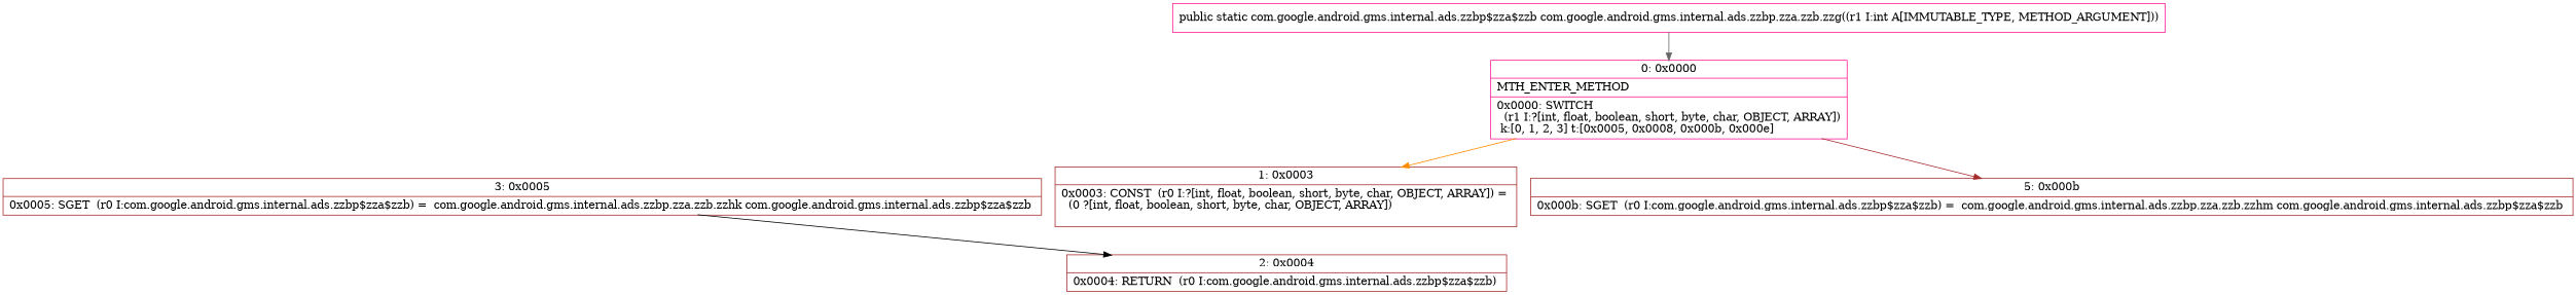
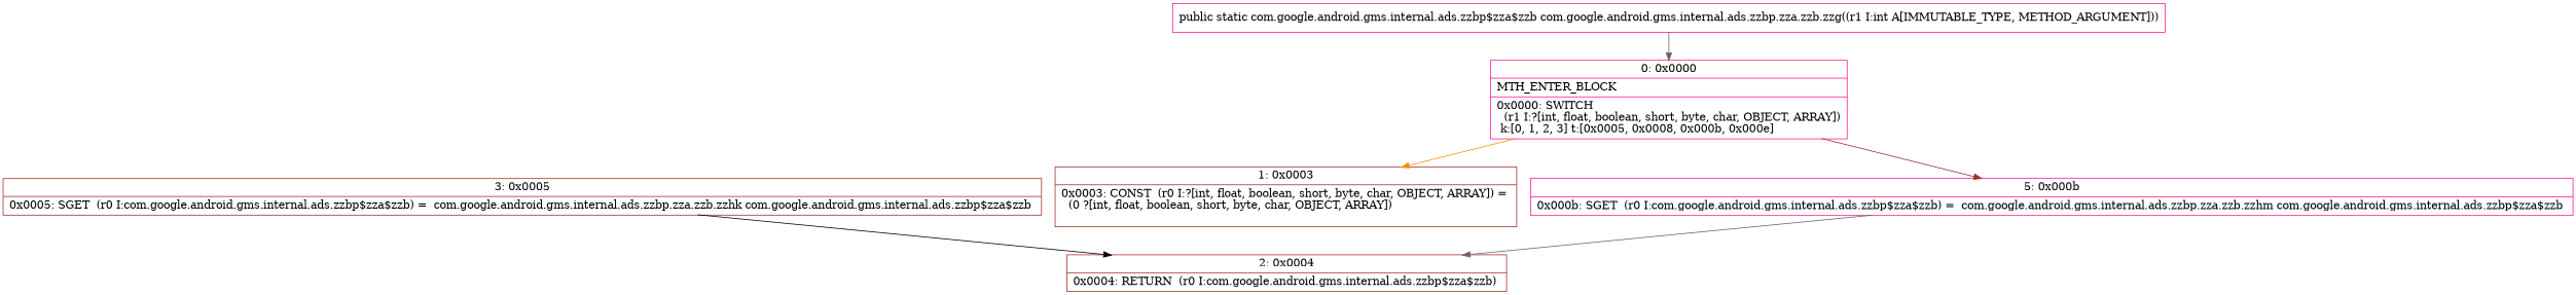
  digraph {
    node [color=brown shape=record]
    edge [color=gray40]
-   n1 [color=deeppink label="{0\:\ 0x0000|MTH_ENTER_METHOD\l|0x0000: SWITCH  \l  (r1 I:?[int, float, boolean, short, byte, char, OBJECT, ARRAY])\l k:[0, 1, 2, 3] t:[0x0005, 0x0008, 0x000b, 0x000e] \l}"]
+   n1 [color=deeppink label="{0\:\ 0x0000|MTH_ENTER_BLOCK\l|0x0000: SWITCH  \l  (r1 I:?[int, float, boolean, short, byte, char, OBJECT, ARRAY])\l k:[0, 1, 2, 3] t:[0x0005, 0x0008, 0x000b, 0x000e] \l}"]
    n2 [label="{1\:\ 0x0003|0x0003: CONST  (r0 I:?[int, float, boolean, short, byte, char, OBJECT, ARRAY]) = \l  (0 ?[int, float, boolean, short, byte, char, OBJECT, ARRAY])\l \l}"]
-   n3 [label="{5\:\ 0x000b|0x000b: SGET  (r0 I:com.google.android.gms.internal.ads.zzbp$zza$zzb) =  com.google.android.gms.internal.ads.zzbp.zza.zzb.zzhm com.google.android.gms.internal.ads.zzbp$zza$zzb \l}"]
+   n3 [color=deeppink label="{5\:\ 0x000b|0x000b: SGET  (r0 I:com.google.android.gms.internal.ads.zzbp$zza$zzb) =  com.google.android.gms.internal.ads.zzbp.zza.zzb.zzhm com.google.android.gms.internal.ads.zzbp$zza$zzb \l}"]
    n4 [label="{3\:\ 0x0005|0x0005: SGET  (r0 I:com.google.android.gms.internal.ads.zzbp$zza$zzb) =  com.google.android.gms.internal.ads.zzbp.zza.zzb.zzhk com.google.android.gms.internal.ads.zzbp$zza$zzb \l}"]
    n5 [label="{2\:\ 0x0004|0x0004: RETURN  (r0 I:com.google.android.gms.internal.ads.zzbp$zza$zzb) \l}"]
    n6 [color=deeppink label="{public static com.google.android.gms.internal.ads.zzbp$zza$zzb com.google.android.gms.internal.ads.zzbp.zza.zzb.zzg((r1 I:int A[IMMUTABLE_TYPE, METHOD_ARGUMENT])) }"]
    n1 -> n2 [color=darkorange]
    n1 -> n3 [color=brown]
+   n3 -> n5
    n4 -> n5 [color=black]
    n6 -> n1
  }
